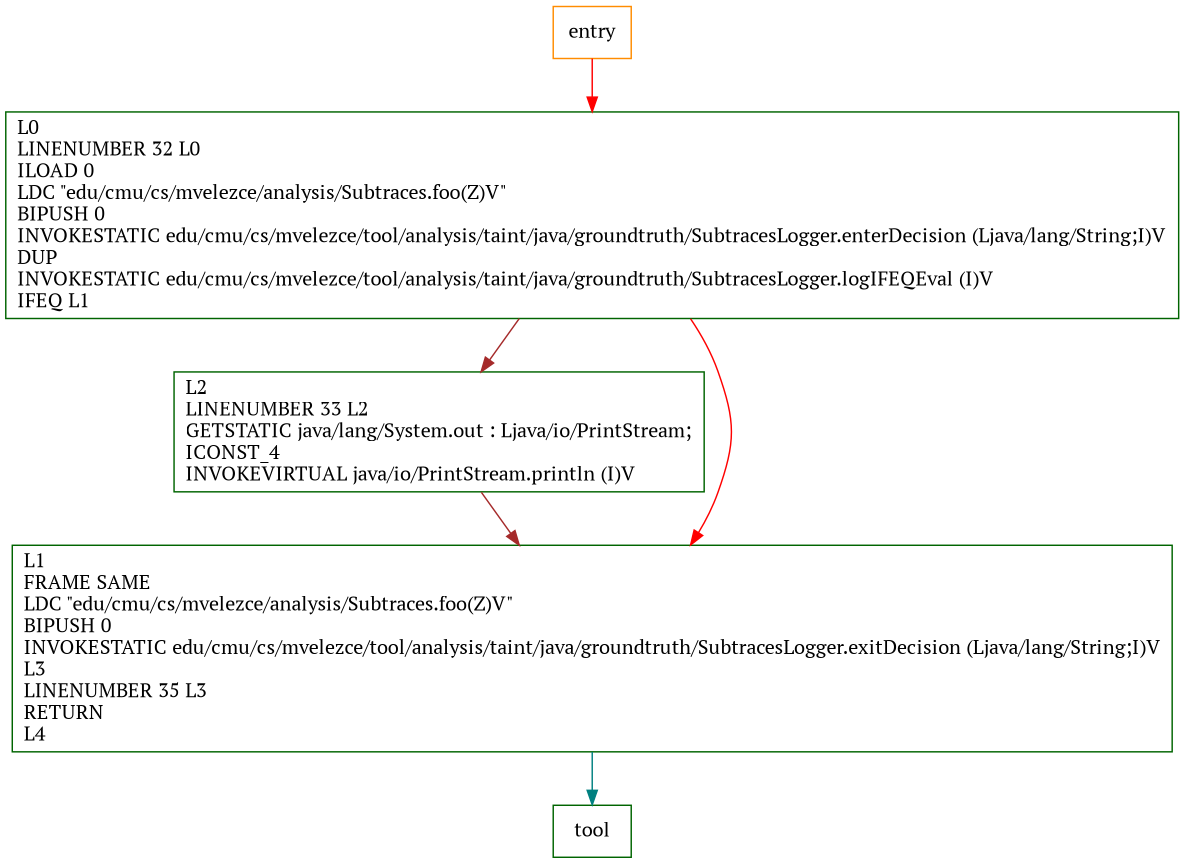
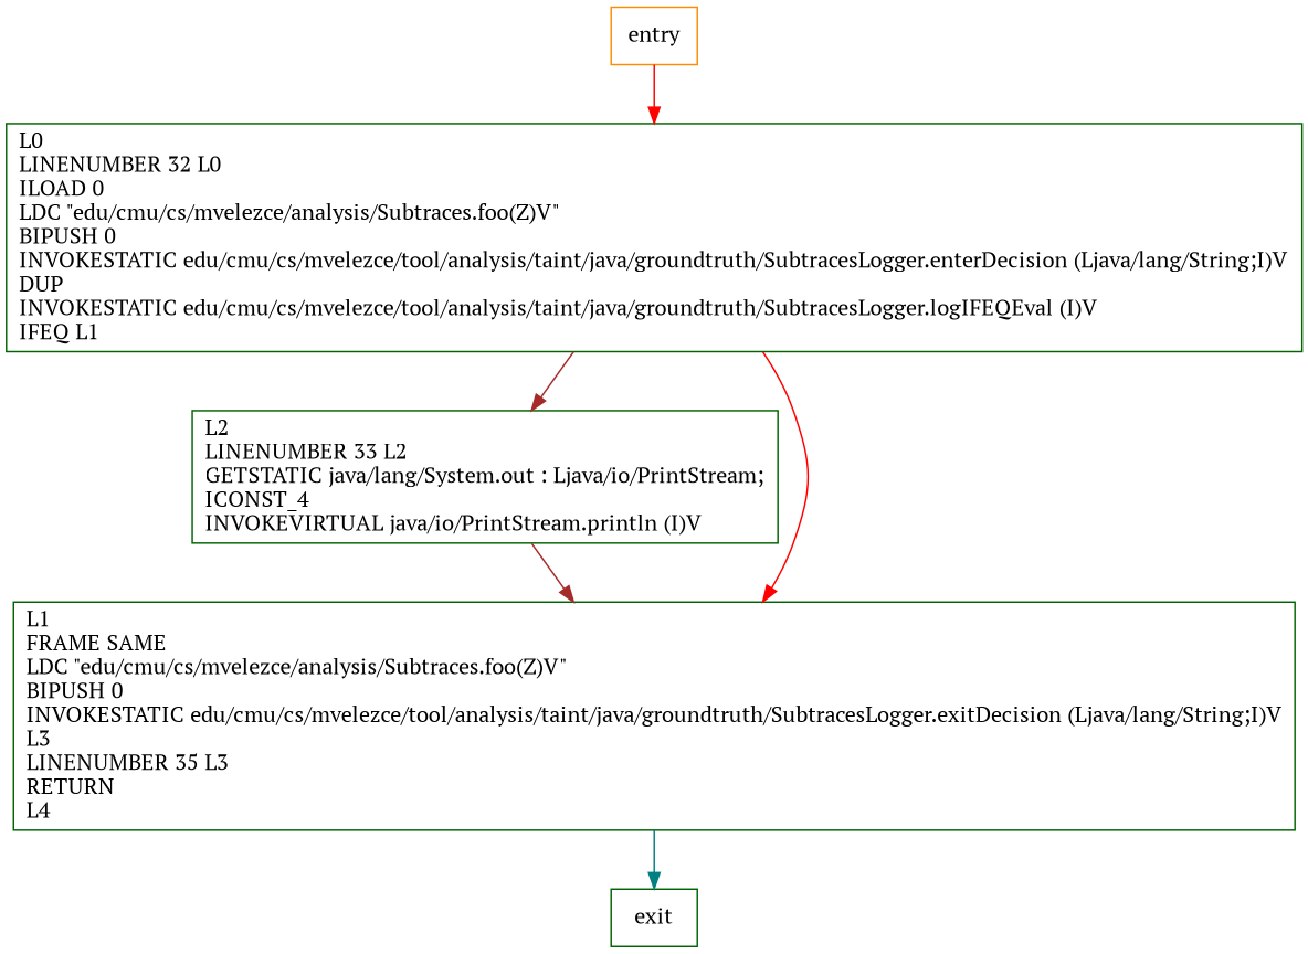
  digraph {
    fontname="PT Serif"
    node [shape=record color=darkgreen fontname="PT Serif"]
    edge [color=brown fontname="PT Serif"]
    n1 [label="L0\lLINENUMBER 32 L0\lILOAD 0\lLDC \"edu/cmu/cs/mvelezce/analysis/Subtraces.foo(Z)V\"\lBIPUSH 0\lINVOKESTATIC edu/cmu/cs/mvelezce/tool/analysis/taint/java/groundtruth/SubtracesLogger.enterDecision (Ljava/lang/String;I)V\lDUP\lINVOKESTATIC edu/cmu/cs/mvelezce/tool/analysis/taint/java/groundtruth/SubtracesLogger.logIFEQEval (I)V\lIFEQ L1\l"]
    n2 [label="L2\lLINENUMBER 33 L2\lGETSTATIC java/lang/System.out : Ljava/io/PrintStream;\lICONST_4\lINVOKEVIRTUAL java/io/PrintStream.println (I)V\l"]
    n3 [label="L1\lFRAME SAME\lLDC \"edu/cmu/cs/mvelezce/analysis/Subtraces.foo(Z)V\"\lBIPUSH 0\lINVOKESTATIC edu/cmu/cs/mvelezce/tool/analysis/taint/java/groundtruth/SubtracesLogger.exitDecision (Ljava/lang/String;I)V\lL3\lLINENUMBER 35 L3\lRETURN\lL4\l"]
-   exit [label=tool]
+   exit
    entry [color=darkorange]
    n1 -> n2
    n1 -> n3 [color=red]
    n2 -> n3
    n3 -> exit [color=teal]
    entry -> n1 [color=red]
  }
